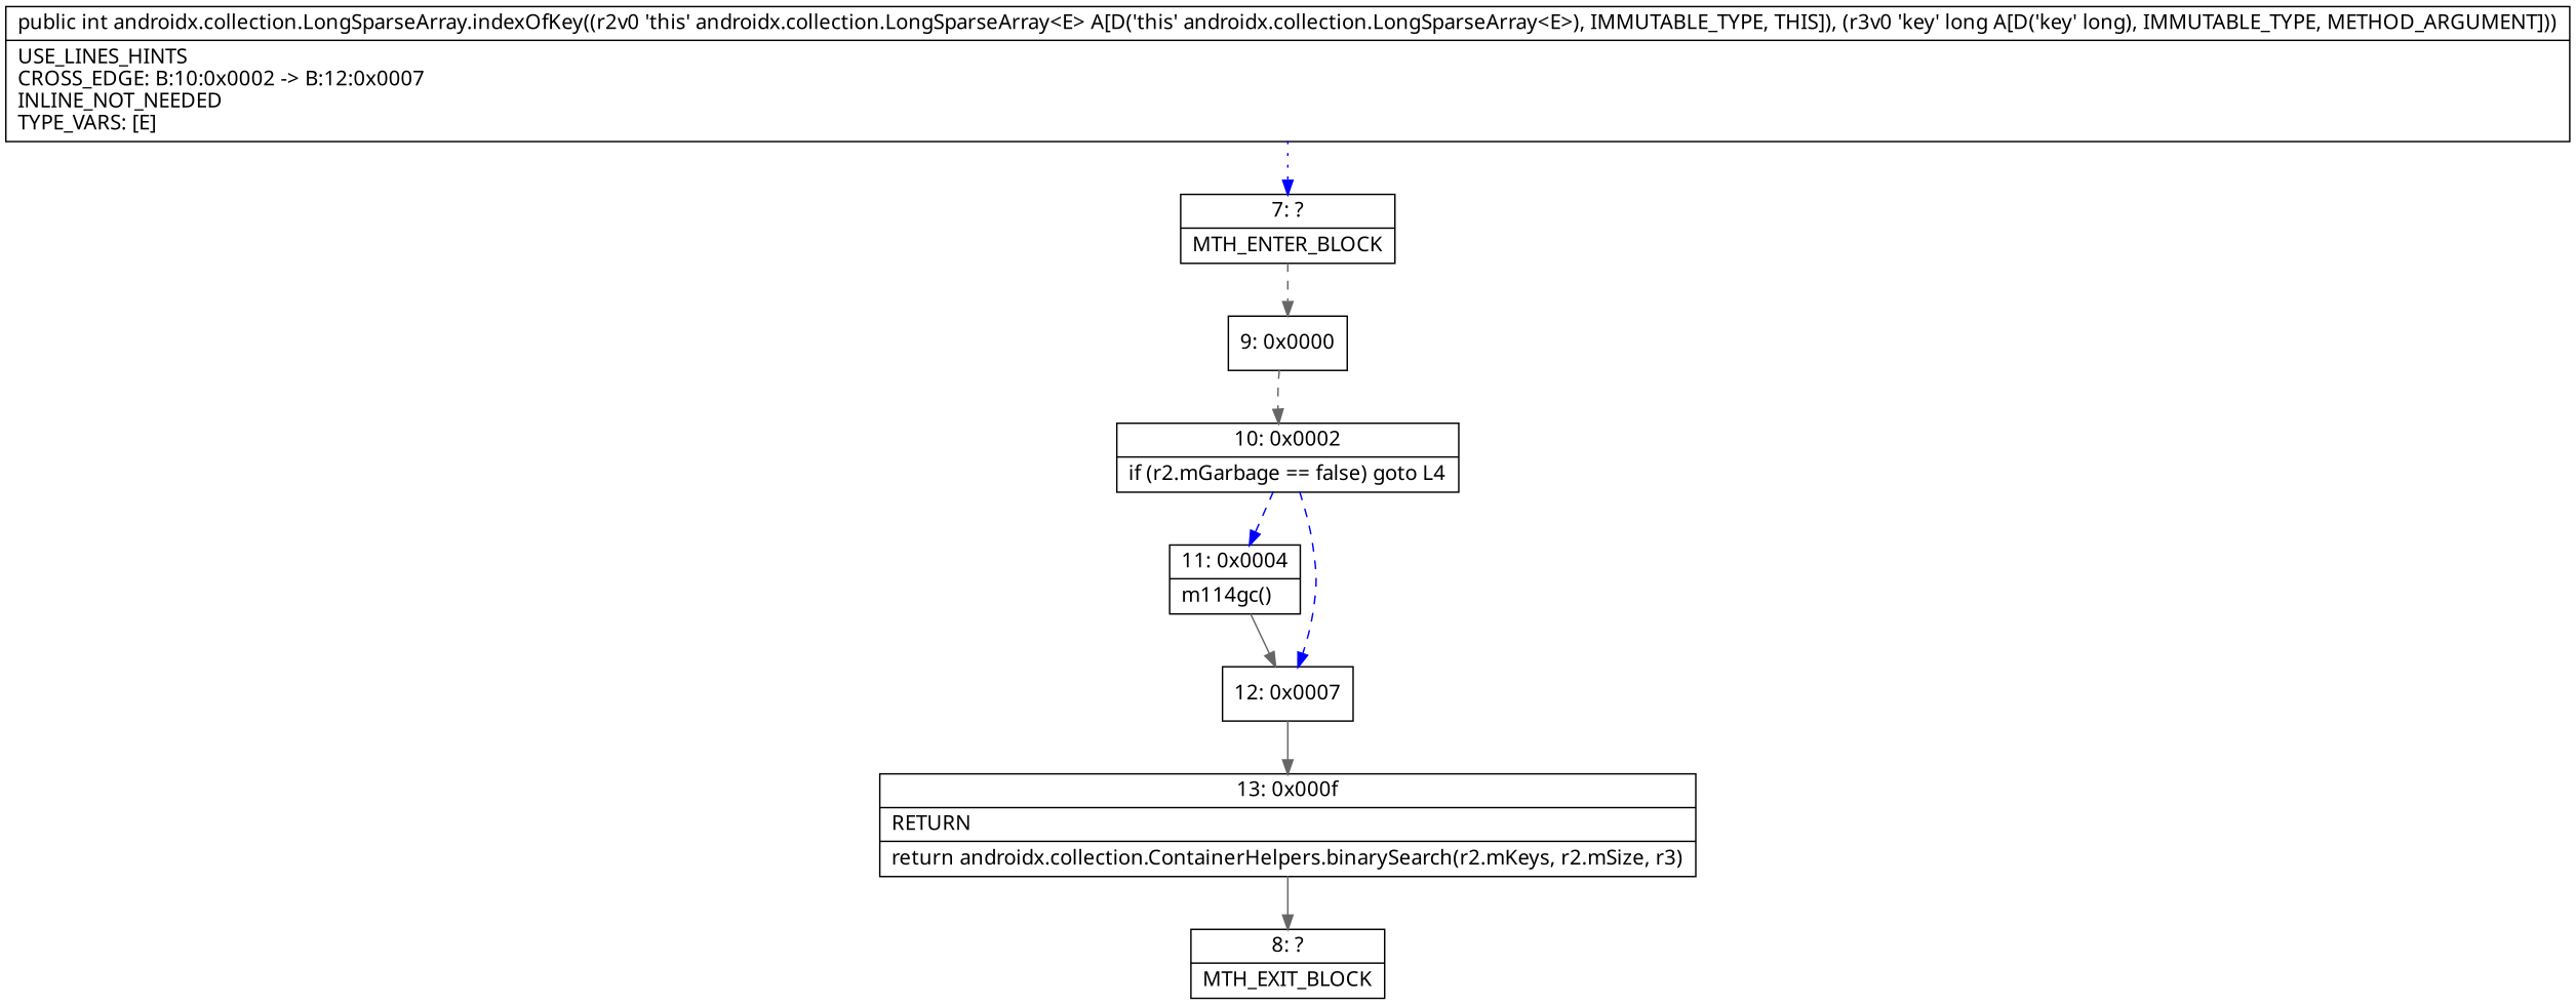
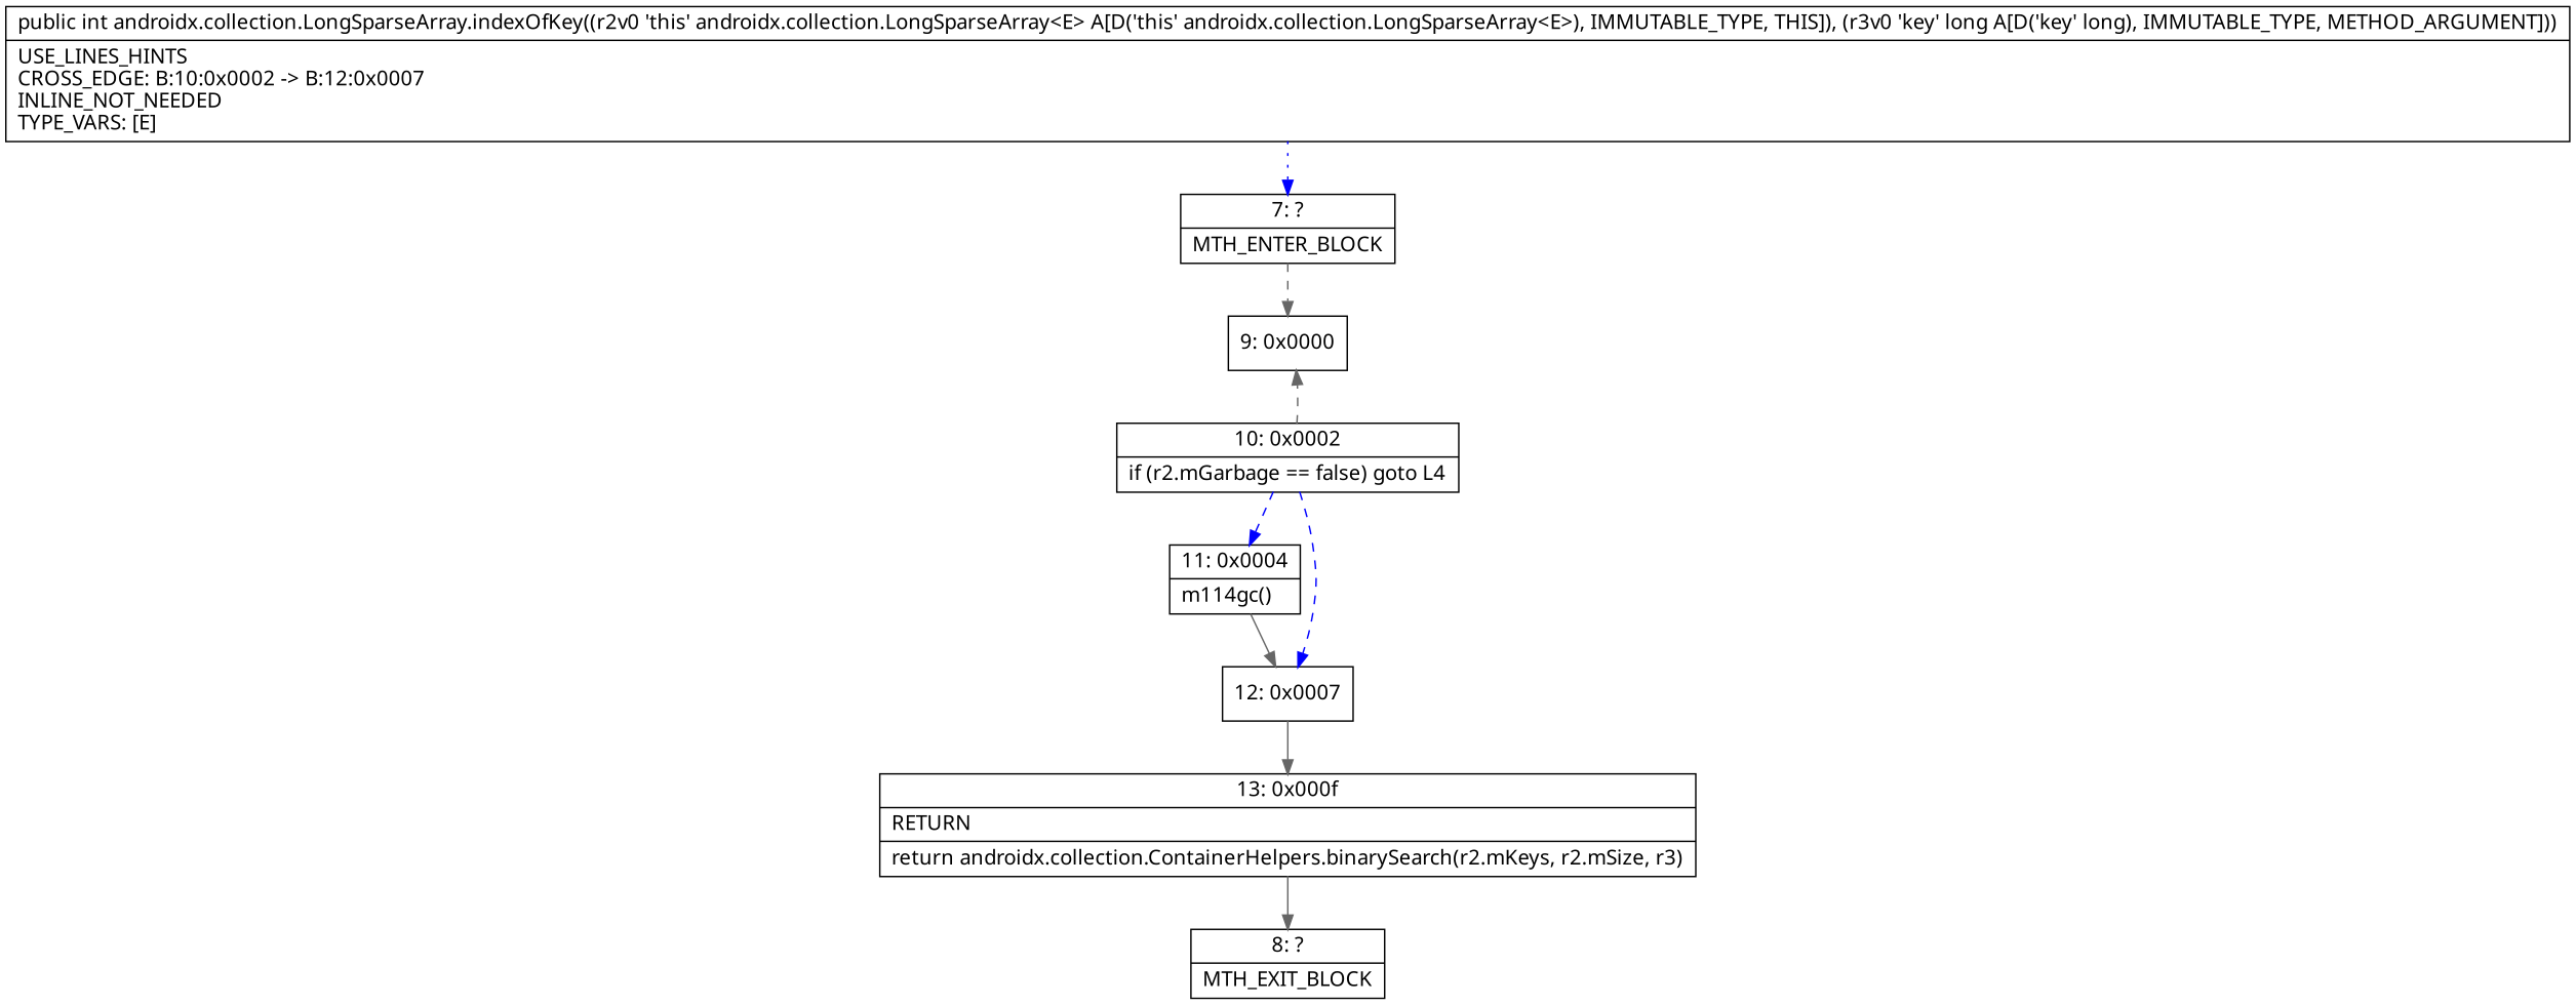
  digraph {
    fontname="Noto Sans"
    node [fontname="Noto Sans" shape=record]
    edge [color=gray40 fontname="Noto Sans" style=dashed]
    n1 [label="{7\:\ ?|MTH_ENTER_BLOCK\l}"]
    n2 [label="{9\:\ 0x0000}"]
    n3 [label="{10\:\ 0x0002|if (r2.mGarbage == false) goto L4\l}"]
    n4 [label="{11\:\ 0x0004|m114gc()\l}"]
    n5 [label="{12\:\ 0x0007}"]
    n6 [label="{13\:\ 0x000f|RETURN\l|return androidx.collection.ContainerHelpers.binarySearch(r2.mKeys, r2.mSize, r3)\l}"]
    n7 [label="{8\:\ ?|MTH_EXIT_BLOCK\l}"]
    n8 [label="{public int androidx.collection.LongSparseArray.indexOfKey((r2v0 'this' androidx.collection.LongSparseArray\<E\> A[D('this' androidx.collection.LongSparseArray\<E\>), IMMUTABLE_TYPE, THIS]), (r3v0 'key' long A[D('key' long), IMMUTABLE_TYPE, METHOD_ARGUMENT]))  | USE_LINES_HINTS\lCROSS_EDGE: B:10:0x0002 \-\> B:12:0x0007\lINLINE_NOT_NEEDED\lTYPE_VARS: [E]\l}"]
    n1 -> n2
-   n2 -> n3
+   n3 -> n2
    n3 -> n4 [color=blue]
    n3 -> n5 [color=blue]
    n4 -> n5 [style=solid]
    n5 -> n6 [style=solid]
    n6 -> n7 [style=solid]
    n8 -> n1 [color=blue style=dotted]
  }
